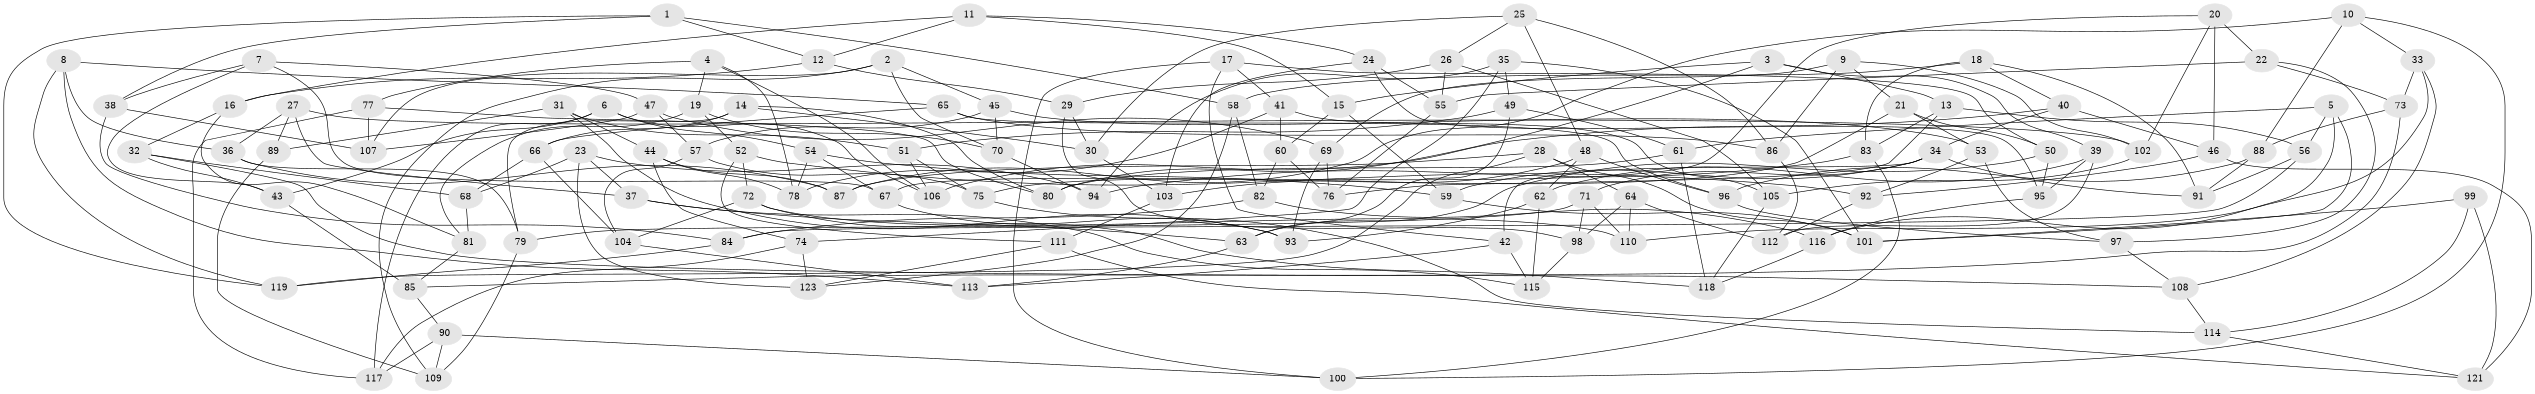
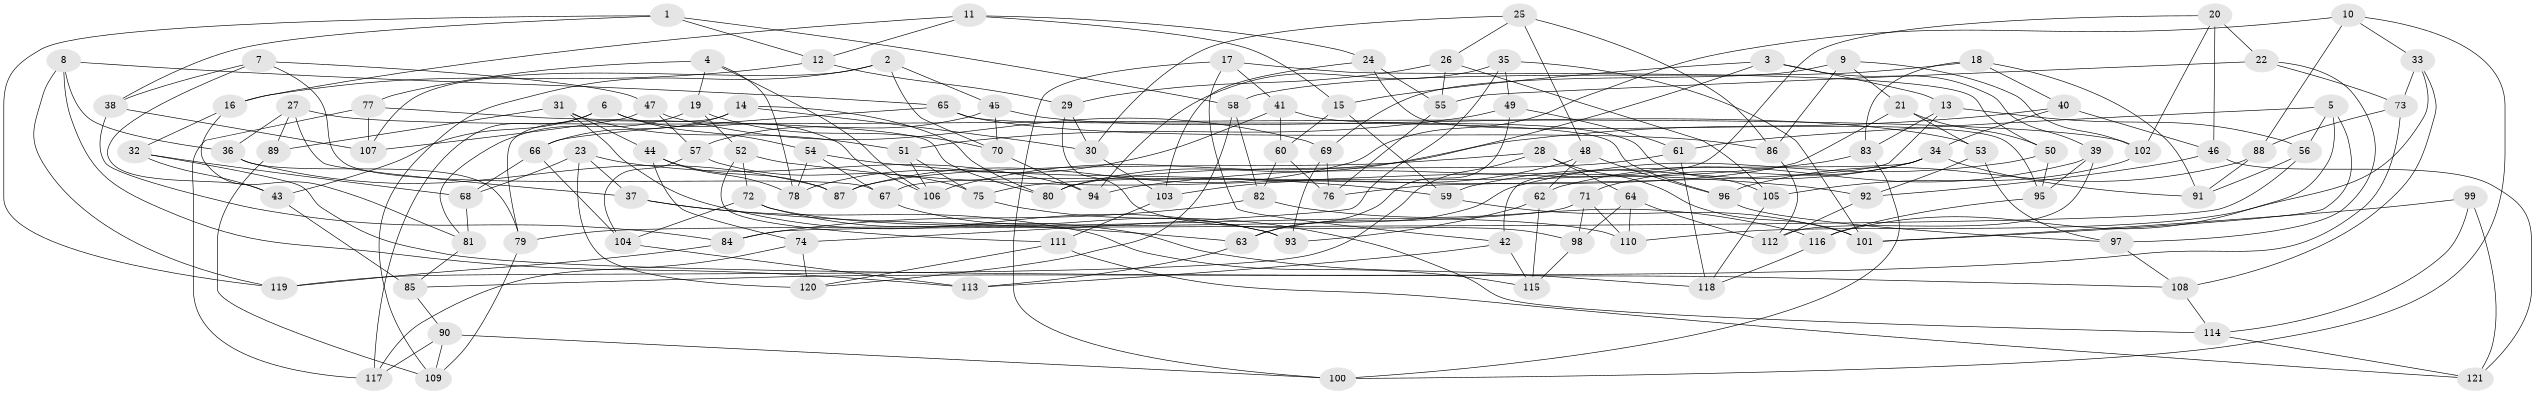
  graph {
    node [color=gray90 style=filled]
    1
    12
    38
    58
    119
    16
    29
    107
    84
-   120 [label=123]
+   120
    82
    2
    45
    70
    109
    53
    57
    94
    3
    13
    15
    39
    80
    56
    76
    83
    59
    60
    95
    62
    112
    4
    19
    77
    78
    106
    81
    52
    117
    5
    61
    101
    116
    91
    118
    6
    43
    54
    85
    67
    7
    47
    69
    93
    8
    36
    65
    113
    87
    79
    86
    66
    96
    9
    21
    102
    50
    75
    105
    10
    33
    88
    100
    73
    108
    110
    11
    24
    32
    55
    103
    30
    98
    14
    68
    104
    17
    41
    42
    115
    63
    18
    40
    46
    34
    92
    72
    111
    20
    22
    97
    121
    114
    23
    37
    25
    26
    48
    27
    89
    28
    64
    99
    31
    44
    51
    74
    71
    35
    49
    90
    1 -- 12
    1 -- 38
    1 -- 58
    1 -- 119
    12 -- 16
    12 -- 29
    38 -- 107
    38 -- 84
    58 -- 120
    58 -- 82
    16 -- 81
    16 -- 32
    29 -- 30
    29 -- 98
    84 -- 119
    82 -- 84
    82 -- 116
    2 -- 107
    2 -- 45
    2 -- 70
    2 -- 109
    45 -- 70
    45 -- 53
    45 -- 57
    70 -- 94
    53 -- 92
    53 -- 97
    57 -- 75
    57 -- 104
    3 -- 13
    3 -- 15
    3 -- 39
    3 -- 80
    13 -- 56
    13 -- 76
    13 -- 83
    15 -- 59
    15 -- 60
    39 -- 95
    39 -- 62
    39 -- 112
    56 -- 84
    56 -- 91
    83 -- 94
    83 -- 100
    59 -- 101
    60 -- 82
    60 -- 76
    95 -- 116
    62 -- 93
    62 -- 115
    4 -- 19
    4 -- 77
    4 -- 78
    4 -- 106
    19 -- 70
    19 -- 81
    19 -- 52
    77 -- 107
    77 -- 80
    77 -- 117
    81 -- 85
    52 -- 92
    52 -- 72
    52 -- 111
    5 -- 56
    5 -- 61
    5 -- 101
    5 -- 116
    61 -- 80
    61 -- 118
    116 -- 118
    6 -- 106
    6 -- 117
    6 -- 43
    6 -- 54
    43 -- 85
    54 -- 59
    54 -- 78
    54 -- 67
    85 -- 90
    67 -- 93
    7 -- 38
    7 -- 43
    7 -- 67
    7 -- 47
    47 -- 107
    47 -- 57
    47 -- 69
    69 -- 76
    69 -- 93
    8 -- 119
    8 -- 36
    8 -- 65
    8 -- 113
    36 -- 87
    36 -- 79
    65 -- 86
    65 -- 66
    65 -- 96
    79 -- 109
    86 -- 112
    66 -- 68
    66 -- 104
    96 -- 97
    9 -- 69
    9 -- 86
    9 -- 21
    9 -- 102
    21 -- 53
    21 -- 50
    21 -- 75
    102 -- 105
    50 -- 95
    50 -- 63
    75 -- 114
    105 -- 118
    10 -- 87
    10 -- 33
    10 -- 88
    10 -- 100
    33 -- 73
    33 -- 108
    33 -- 110
    88 -- 91
    88 -- 96
    73 -- 85
    73 -- 88
    108 -- 114
    11 -- 12
    11 -- 16
    11 -- 15
    11 -- 24
    24 -- 95
    24 -- 55
    24 -- 103
    32 -- 43
    32 -- 108
    32 -- 68
    55 -- 76
    103 -- 111
    30 -- 103
    98 -- 115
    14 -- 80
    14 -- 79
    14 -- 66
    14 -- 30
    68 -- 81
    104 -- 113
    17 -- 50
    17 -- 100
    17 -- 41
    17 -- 42
    41 -- 60
    41 -- 78
    41 -- 105
    42 -- 113
    42 -- 115
    63 -- 113
    18 -- 58
    18 -- 83
    18 -- 91
    18 -- 40
    40 -- 106
    40 -- 46
    40 -- 34
    46 -- 92
    46 -- 121
    34 -- 59
    34 -- 91
    34 -- 42
    34 -- 71
    92 -- 112
    72 -- 118
    72 -- 110
    72 -- 104
    111 -- 120
    111 -- 121
    20 -- 67
    20 -- 102
    20 -- 46
    20 -- 22
    22 -- 73
    22 -- 55
    22 -- 97
    97 -- 108
    114 -- 121
    23 -- 120
    23 -- 94
    23 -- 68
    23 -- 37
    37 -- 115
    37 -- 63
    25 -- 86
    25 -- 30
    25 -- 26
    25 -- 48
    26 -- 29
    26 -- 105
    26 -- 55
    48 -- 62
    48 -- 96
    48 -- 103
    27 -- 36
    27 -- 102
    27 -- 37
    27 -- 89
    89 -- 109
    28 -- 119
    28 -- 101
    28 -- 87
    28 -- 64
    64 -- 112
    64 -- 110
    64 -- 98
    99 -- 101
    99 -- 121
    99 -- 114
    31 -- 93
    31 -- 89
    31 -- 44
    31 -- 51
    44 -- 78
    44 -- 87
    44 -- 74
    51 -- 106
    51 -- 75
    74 -- 120
    74 -- 117
    71 -- 79
    71 -- 110
    71 -- 98
    35 -- 94
    35 -- 101
    35 -- 74
    35 -- 49
    49 -- 61
    49 -- 63
    49 -- 51
    90 -- 109
    90 -- 117
    90 -- 100
  }
